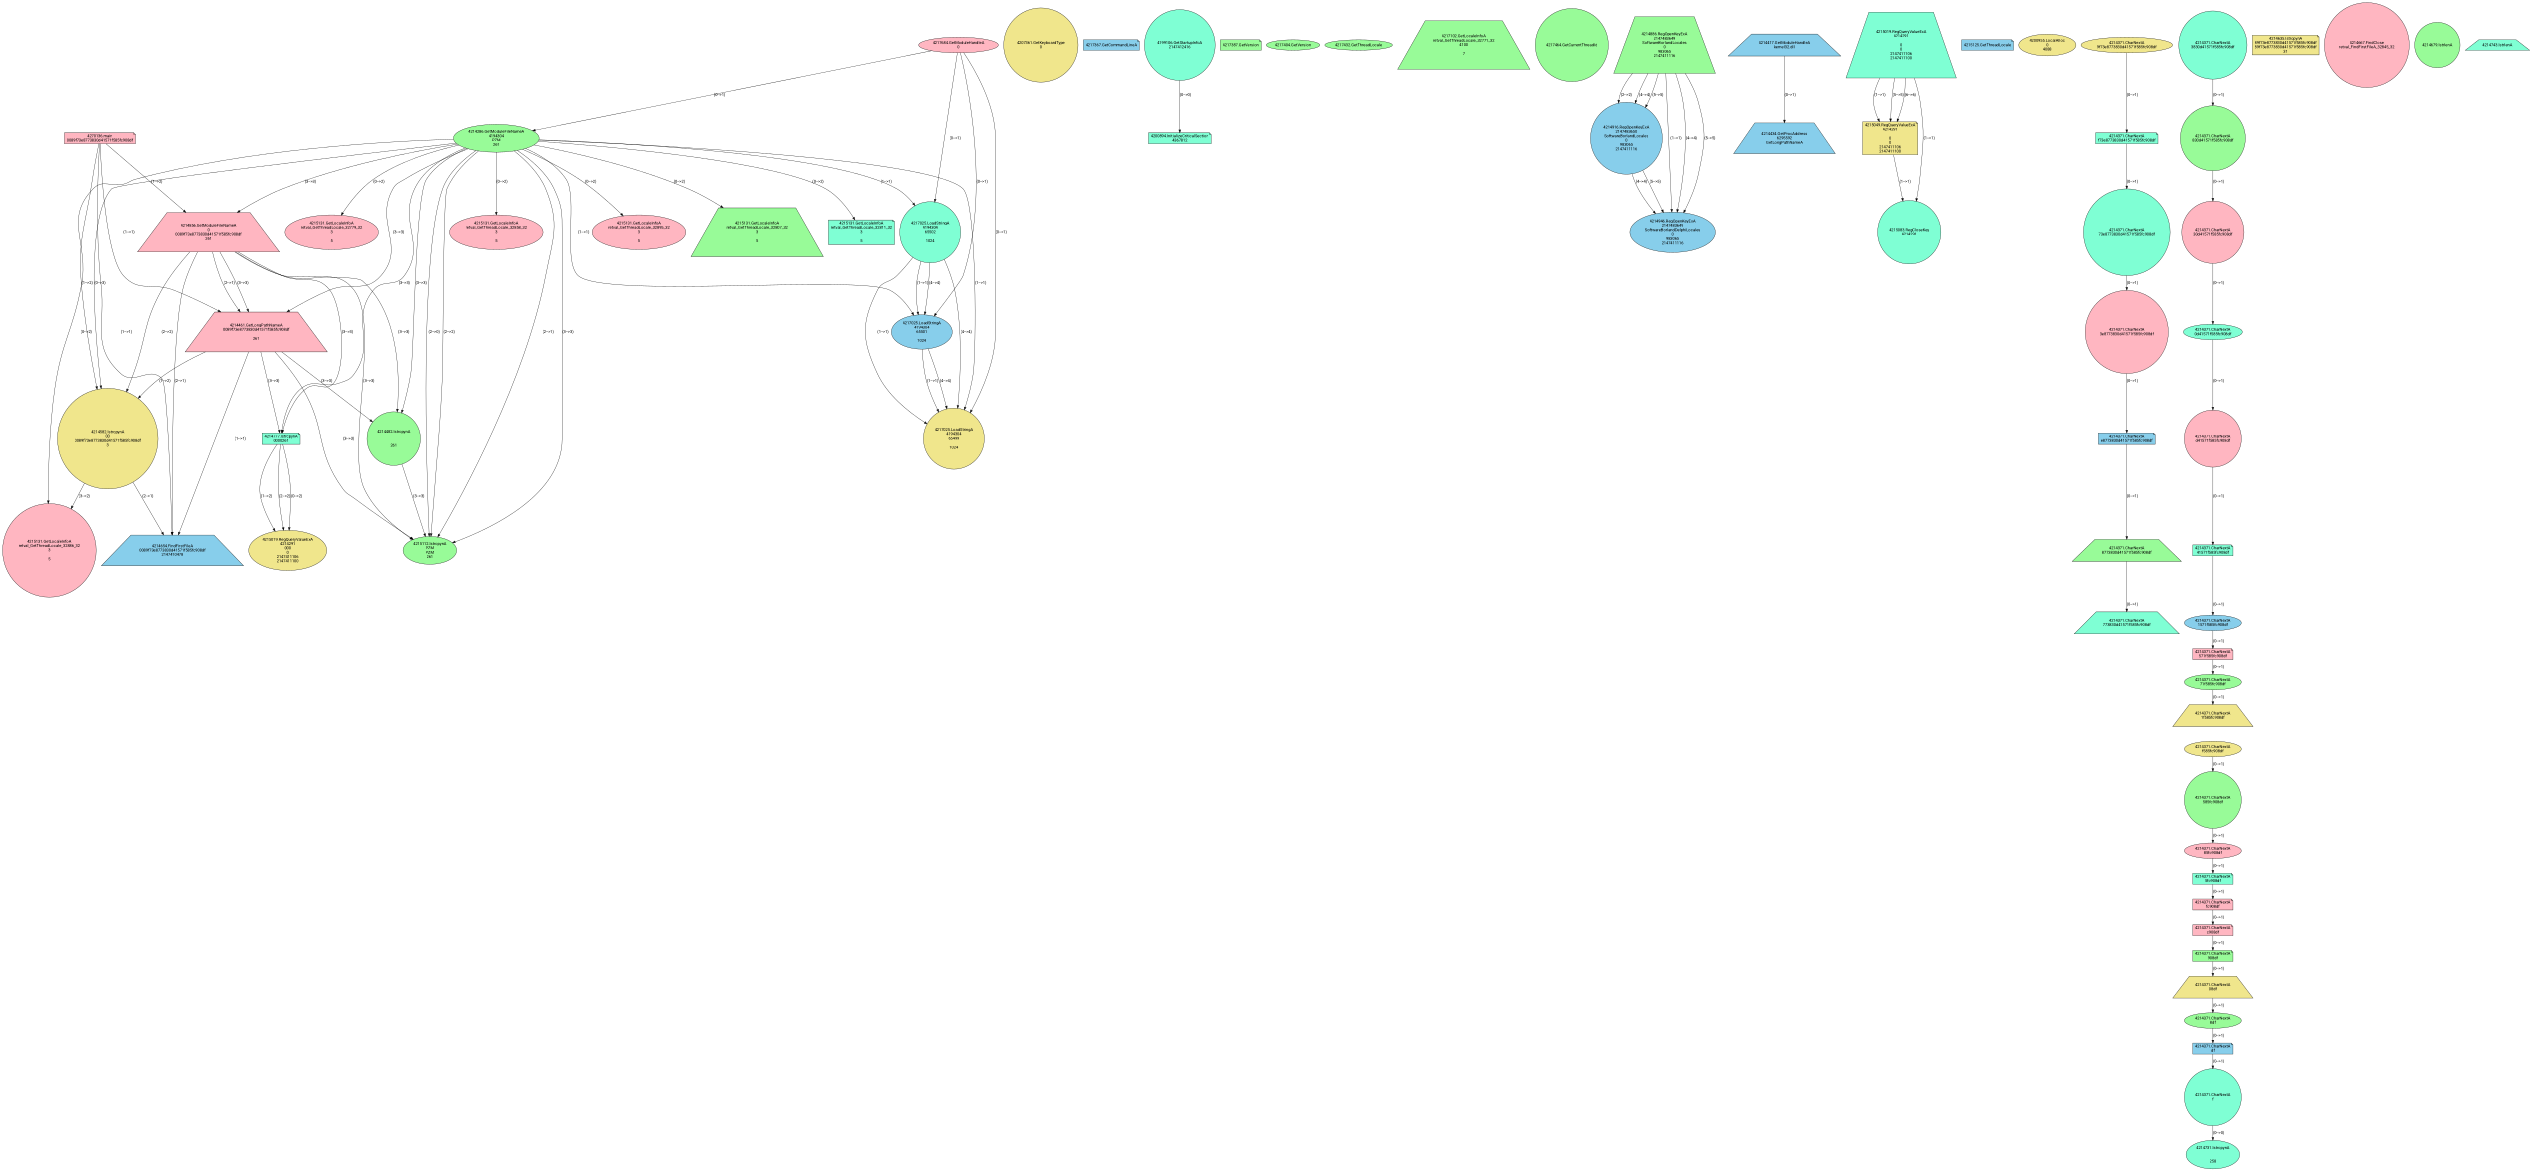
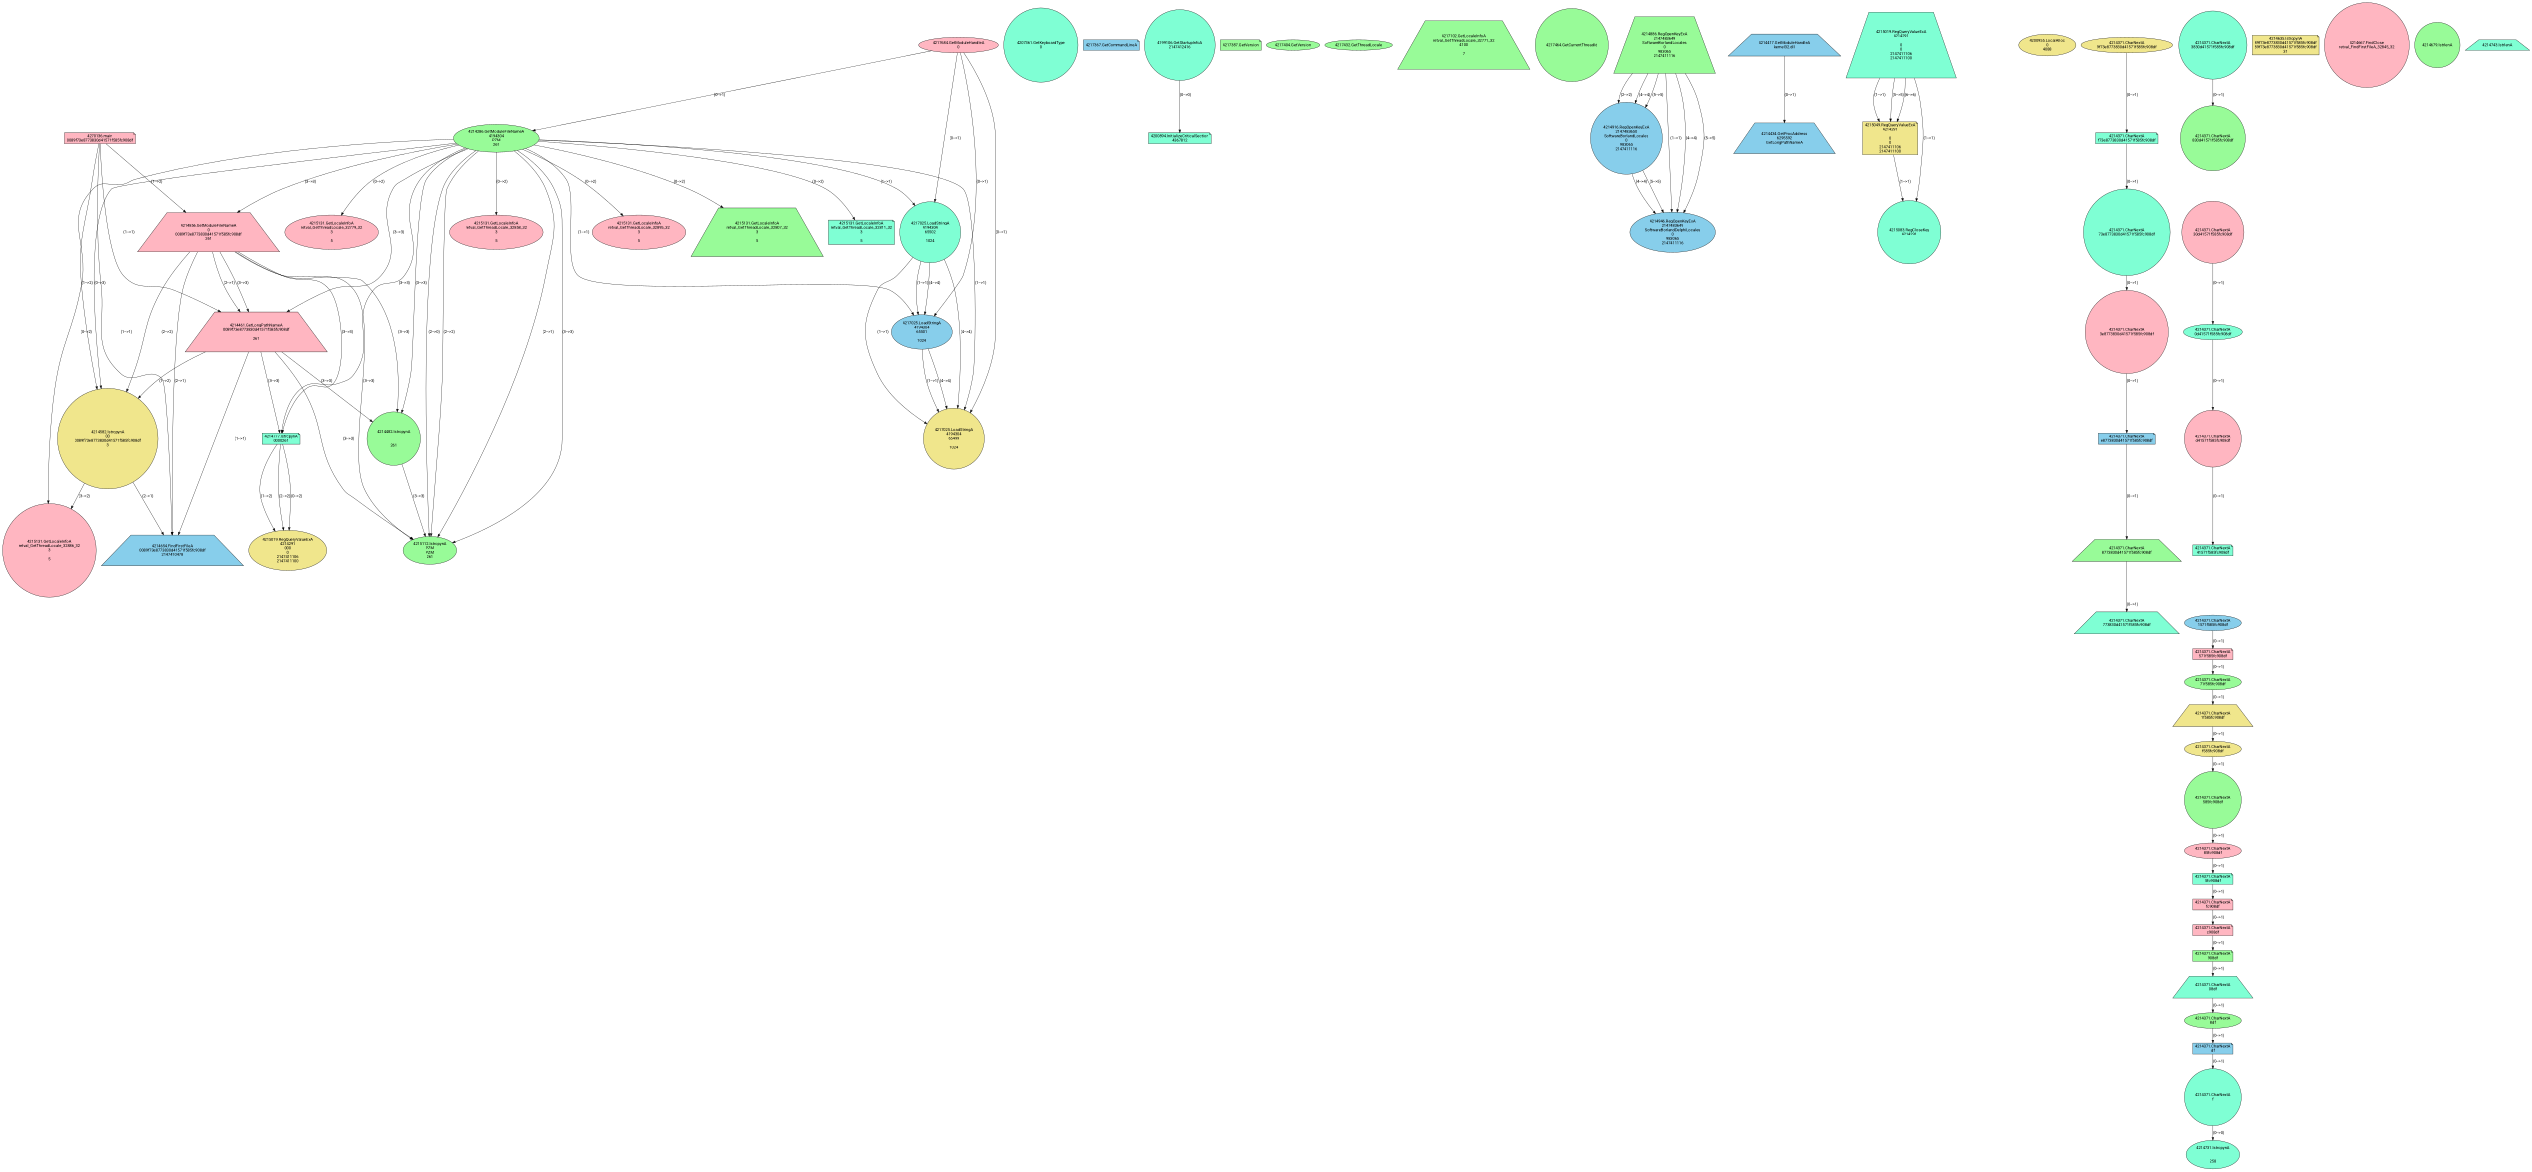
  digraph {
    fontname=Roboto
    node [fillcolor=aquamarine fontname=Roboto shape=circle style=filled]
    edge [fontname=Roboto]
    n1 [fillcolor=lightpink label="4270136.main\n0089f73e8773830d41571f585fc908df" shape=note]
    n2 [fillcolor=lightpink label="4214856.GetModuleFileNameA\n0\n0089f73e8773830d41571f585fc908df\n261" shape=trapezium]
    n3 [fillcolor=lightpink label="4214461.GetLongPathNameA\n0089f73e8773830d41571f585fc908df\n\n261" shape=trapezium]
    n4 [fillcolor=khaki label="4214582.lstrcpynA\n00\n0089f73e8773830d41571f585fc908df\n3"]
    n5 [fillcolor=skyblue label="4214654.FindFirstFileA\n0089f73e8773830d41571f585fc908df\n2147410478" shape=trapezium]
    n6 [fillcolor=palegreen label="4214482.lstrcpynA\n\n\n261"]
    n7 [fillcolor=palegreen label="4215112.lstrcpynA\nPZM\nPZM\n261" shape=ellipse]
    n8 [label="4214777.lstrcpynA\n0000261" shape=note]
    n9 [fillcolor=lightpink label="4215131.GetLocaleInfoA\nretval_GetThreadLocale_32886_32\n3\n\n5"]
    n10 [fillcolor=lightpink label="4217684.GetModuleHandleA\n0" shape=ellipse]
    n11 [fillcolor=palegreen label="4214286.GetModuleFileNameA\n4194304\nPZM\n261" shape=ellipse]
    n12 [label="4217025.LoadStringA\n4194304\n65502\n\n1024"]
    n13 [fillcolor=skyblue label="4217025.LoadStringA\n4194304\n65501\n\n1024" shape=ellipse]
    n14 [fillcolor=khaki label="4217025.LoadStringA\n4194304\n65499\n\n1024"]
    n15 [fillcolor=lightpink label="4215131.GetLocaleInfoA\nretval_GetThreadLocale_32858_32\n3\n\n5" shape=ellipse]
    n16 [fillcolor=lightpink label="4215131.GetLocaleInfoA\nretval_GetThreadLocale_32895_32\n3\n\n5" shape=ellipse]
    n17 [fillcolor=palegreen label="4215131.GetLocaleInfoA\nretval_GetThreadLocale_32807_32\n3\n\n5" shape=trapezium]
    n18 [label="4215131.GetLocaleInfoA\nretval_GetThreadLocale_32811_32\n3\n\n5" shape=note]
    n19 [fillcolor=lightpink label="4215131.GetLocaleInfoA\nretval_GetThreadLocale_32779_32\n3\n\n5" shape=ellipse]
-   n20 [fillcolor=khaki label="4207361.GetKeyboardType\n0"]
+   n20 [label="4207361.GetKeyboardType\n0"]
    n21 [fillcolor=skyblue label="4217367.GetCommandLineA\n" shape=note]
    n22 [label="4199106.GetStartupInfoA\n2147412416"]
    n23 [label="4200894.InitializeCriticalSection\n4367812" shape=note]
    n24 [fillcolor=palegreen label="4217387.GetVersion\n" shape=note]
    n25 [fillcolor=palegreen label="4217404.GetVersion\n" shape=ellipse]
    n26 [fillcolor=palegreen label="4217432.GetThreadLocale\n" shape=ellipse]
    n27 [fillcolor=palegreen label="4217102.GetLocaleInfoA\nretval_GetThreadLocale_32771_32\n4100\n\n7" shape=trapezium]
    n28 [fillcolor=palegreen label="4217464.GetCurrentThreadId\n"]
    n29 [fillcolor=khaki label="4215019.RegQueryValueExA\n4214291\n000\n0\n2147411106\n2147411100" shape=ellipse]
    n30 [fillcolor=palegreen label="4214886.RegOpenKeyExA\n2147483649\nSoftware\Borland\Locales\n0\n983065\n2147411116" shape=trapezium]
    n31 [fillcolor=skyblue label="4214916.RegOpenKeyExA\n2147483650\nSoftware\Borland\Locales\n0\n983065\n2147411116"]
    n32 [fillcolor=skyblue label="4214946.RegOpenKeyExA\n2147483649\nSoftware\Borland\Delphi\Locales\n0\n983065\n2147411116" shape=ellipse]
    n33 [fillcolor=skyblue label="4214417.GetModuleHandleA\nkernel32.dll" shape=trapezium]
    n34 [fillcolor=skyblue label="4214434.GetProcAddress\n6295592\nGetLongPathNameA" shape=trapezium]
    n35 [label="4215019.RegQueryValueExA\n4214291\n\n0\n0\n2147411106\n2147411100" shape=trapezium]
    n36 [fillcolor=khaki label="4215049.RegQueryValueExA\n4214291\n\n0\n0\n2147411106\n2147411100" shape=note]
    n37 [label="4215083.RegCloseKey\n4214291"]
-   n38 [fillcolor=skyblue label="4215125.GetThreadLocale\n" shape=note]
    n39 [fillcolor=khaki label="4200955.LocalAlloc\n0\n4088" shape=ellipse]
    n40 [fillcolor=khaki label="4214371.CharNextA\n9f73e8773830d41571f585fc908df" shape=ellipse]
    n41 [label="4214371.CharNextA\nf73e8773830d41571f585fc908df" shape=note]
    n42 [label="4214371.CharNextA\n73e8773830d41571f585fc908df"]
    n43 [fillcolor=lightpink label="4214371.CharNextA\n3e8773830d41571f585fc908df"]
    n44 [fillcolor=skyblue label="4214371.CharNextA\ne8773830d41571f585fc908df" shape=note]
    n45 [fillcolor=palegreen label="4214371.CharNextA\n8773830d41571f585fc908df" shape=trapezium]
    n46 [label="4214371.CharNextA\n773830d41571f585fc908df" shape=trapezium]
    n47 [label="4214371.CharNextA\n3830d41571f585fc908df"]
    n48 [fillcolor=palegreen label="4214371.CharNextA\n830d41571f585fc908df"]
    n49 [fillcolor=lightpink label="4214371.CharNextA\n30d41571f585fc908df"]
    n50 [label="4214371.CharNextA\n0d41571f585fc908df" shape=ellipse]
    n51 [fillcolor=lightpink label="4214371.CharNextA\nd41571f585fc908df"]
    n52 [label="4214371.CharNextA\n41571f585fc908df" shape=note]
    n53 [fillcolor=skyblue label="4214371.CharNextA\n1571f585fc908df" shape=ellipse]
    n54 [fillcolor=lightpink label="4214371.CharNextA\n571f585fc908df" shape=note]
    n55 [fillcolor=palegreen label="4214371.CharNextA\n71f585fc908df" shape=ellipse]
    n56 [fillcolor=khaki label="4214371.CharNextA\n1f585fc908df" shape=trapezium]
    n57 [fillcolor=khaki label="4214371.CharNextA\nf585fc908df" shape=ellipse]
    n58 [fillcolor=palegreen label="4214371.CharNextA\n585fc908df"]
    n59 [fillcolor=lightpink label="4214371.CharNextA\n85fc908df" shape=ellipse]
    n60 [label="4214371.CharNextA\n5fc908df" shape=note]
    n61 [fillcolor=lightpink label="4214371.CharNextA\nfc908df" shape=note]
    n62 [fillcolor=lightpink label="4214371.CharNextA\nc908df" shape=note]
    n63 [fillcolor=palegreen label="4214371.CharNextA\n908df" shape=note]
-   n64 [fillcolor=khaki label="4214371.CharNextA\n08df" shape=trapezium]
+   n64 [label="4214371.CharNextA\n08df" shape=trapezium]
    n65 [fillcolor=palegreen label="4214371.CharNextA\n8df" shape=ellipse]
    n66 [fillcolor=skyblue label="4214371.CharNextA\ndf" shape=note]
    n67 [label="4214371.CharNextA\nf"]
    n68 [label="4214731.lstrcpynA\n\n\n258" shape=ellipse]
    n69 [fillcolor=khaki label="4214635.lstrcpynA\n89f73e8773830d41571f585fc908df\n89f73e8773830d41571f585fc908df\n31" shape=note]
    n70 [fillcolor=lightpink label="4214667.FindClose\nretval_FindFirstFileA_32845_32"]
    n71 [fillcolor=palegreen label="4214679.lstrlenA\n"]
    n72 [label="4214743.lstrlenA\n" shape=trapezium]
    n1 -> n2 [label="(1-->2)"]
    n1 -> n3 [label="(1-->1)"]
    n1 -> n4 [label="(1-->2)"]
    n1 -> n5 [label="(1-->1)"]
    n2 -> n3 [label="(2-->1)"]
    n2 -> n3 [label="(3-->3)"]
    n2 -> n4 [label="(2-->2)"]
    n2 -> n5 [label="(2-->1)"]
    n2 -> n6 [label="(3-->3)"]
    n2 -> n7 [label="(3-->3)"]
    n2 -> n8 [label="(3-->3)"]
    n3 -> n4 [label="(1-->2)"]
    n3 -> n5 [label="(1-->1)"]
    n3 -> n6 [label="(3-->3)"]
    n3 -> n7 [label="(3-->3)"]
    n3 -> n8 [label="(3-->3)"]
    n4 -> n5 [label="(2-->1)"]
    n4 -> n9 [label="(3-->2)"]
    n6 -> n7 [label="(3-->3)"]
    n8 -> n29 [label="(1-->2)"]
    n8 -> n29 [label="(2-->2)"]
    n8 -> n29 [label="(0-->2)"]
    n10 -> n11 [label="(0-->1)"]
    n10 -> n12 [label="(0-->1)"]
    n10 -> n13 [label="(0-->1)"]
    n10 -> n14 [label="(0-->1)"]
    n11 -> n2 [label="(3-->3)"]
    n11 -> n3 [label="(3-->3)"]
    n11 -> n4 [label="(0-->3)"]
    n11 -> n6 [label="(3-->3)"]
    n11 -> n7 [label="(2-->1)"]
    n11 -> n7 [label="(2-->2)"]
    n11 -> n7 [label="(3-->3)"]
    n11 -> n7 [label="(2-->0)"]
    n11 -> n8 [label="(3-->3)"]
    n11 -> n9 [label="(0-->2)"]
    n11 -> n12 [label="(1-->1)"]
    n11 -> n13 [label="(1-->1)"]
    n11 -> n14 [label="(1-->1)"]
    n11 -> n15 [label="(0-->2)"]
    n11 -> n16 [label="(0-->2)"]
    n11 -> n17 [label="(0-->2)"]
    n11 -> n18 [label="(0-->2)"]
    n11 -> n19 [label="(0-->2)"]
    n12 -> n13 [label="(1-->1)"]
    n12 -> n13 [label="(4-->4)"]
    n12 -> n14 [label="(1-->1)"]
    n12 -> n14 [label="(4-->4)"]
    n13 -> n14 [label="(1-->1)"]
    n13 -> n14 [label="(4-->4)"]
    n22 -> n23 [label="(0-->0)"]
    n30 -> n31 [label="(2-->2)"]
    n30 -> n31 [label="(4-->4)"]
    n30 -> n31 [label="(5-->5)"]
    n30 -> n32 [label="(1-->1)"]
    n30 -> n32 [label="(4-->4)"]
    n30 -> n32 [label="(5-->5)"]
    n31 -> n32 [label="(4-->4)"]
    n31 -> n32 [label="(5-->5)"]
    n33 -> n34 [label="(0-->1)"]
    n35 -> n36 [label="(1-->1)"]
    n35 -> n36 [label="(5-->5)"]
    n35 -> n36 [label="(6-->6)"]
    n35 -> n37 [label="(1-->1)"]
    n36 -> n37 [label="(1-->1)"]
    n40 -> n41 [label="(0-->1)"]
    n41 -> n42 [label="(0-->1)"]
    n42 -> n43 [label="(0-->1)"]
    n43 -> n44 [label="(0-->1)"]
    n44 -> n45 [label="(0-->1)"]
    n45 -> n46 [label="(0-->1)"]
    n47 -> n48 [label="(0-->1)"]
-   n48 -> n49 [label="(0-->1)"]
    n49 -> n50 [label="(0-->1)"]
    n50 -> n51 [label="(0-->1)"]
    n51 -> n52 [label="(0-->1)"]
-   n52 -> n53 [label="(0-->1)"]
    n53 -> n54 [label="(0-->1)"]
    n54 -> n55 [label="(0-->1)"]
    n55 -> n56 [label="(0-->1)"]
+   n56 -> n57 [label="(0-->1)"]
    n57 -> n58 [label="(0-->1)"]
    n58 -> n59 [label="(0-->1)"]
    n59 -> n60 [label="(0-->1)"]
    n60 -> n61 [label="(0-->1)"]
    n61 -> n62 [label="(0-->1)"]
    n62 -> n63 [label="(0-->1)"]
    n63 -> n64 [label="(0-->1)"]
    n64 -> n65 [label="(0-->1)"]
    n65 -> n66 [label="(0-->1)"]
    n66 -> n67 [label="(0-->1)"]
    n67 -> n68 [label="(0-->0)"]
  }
